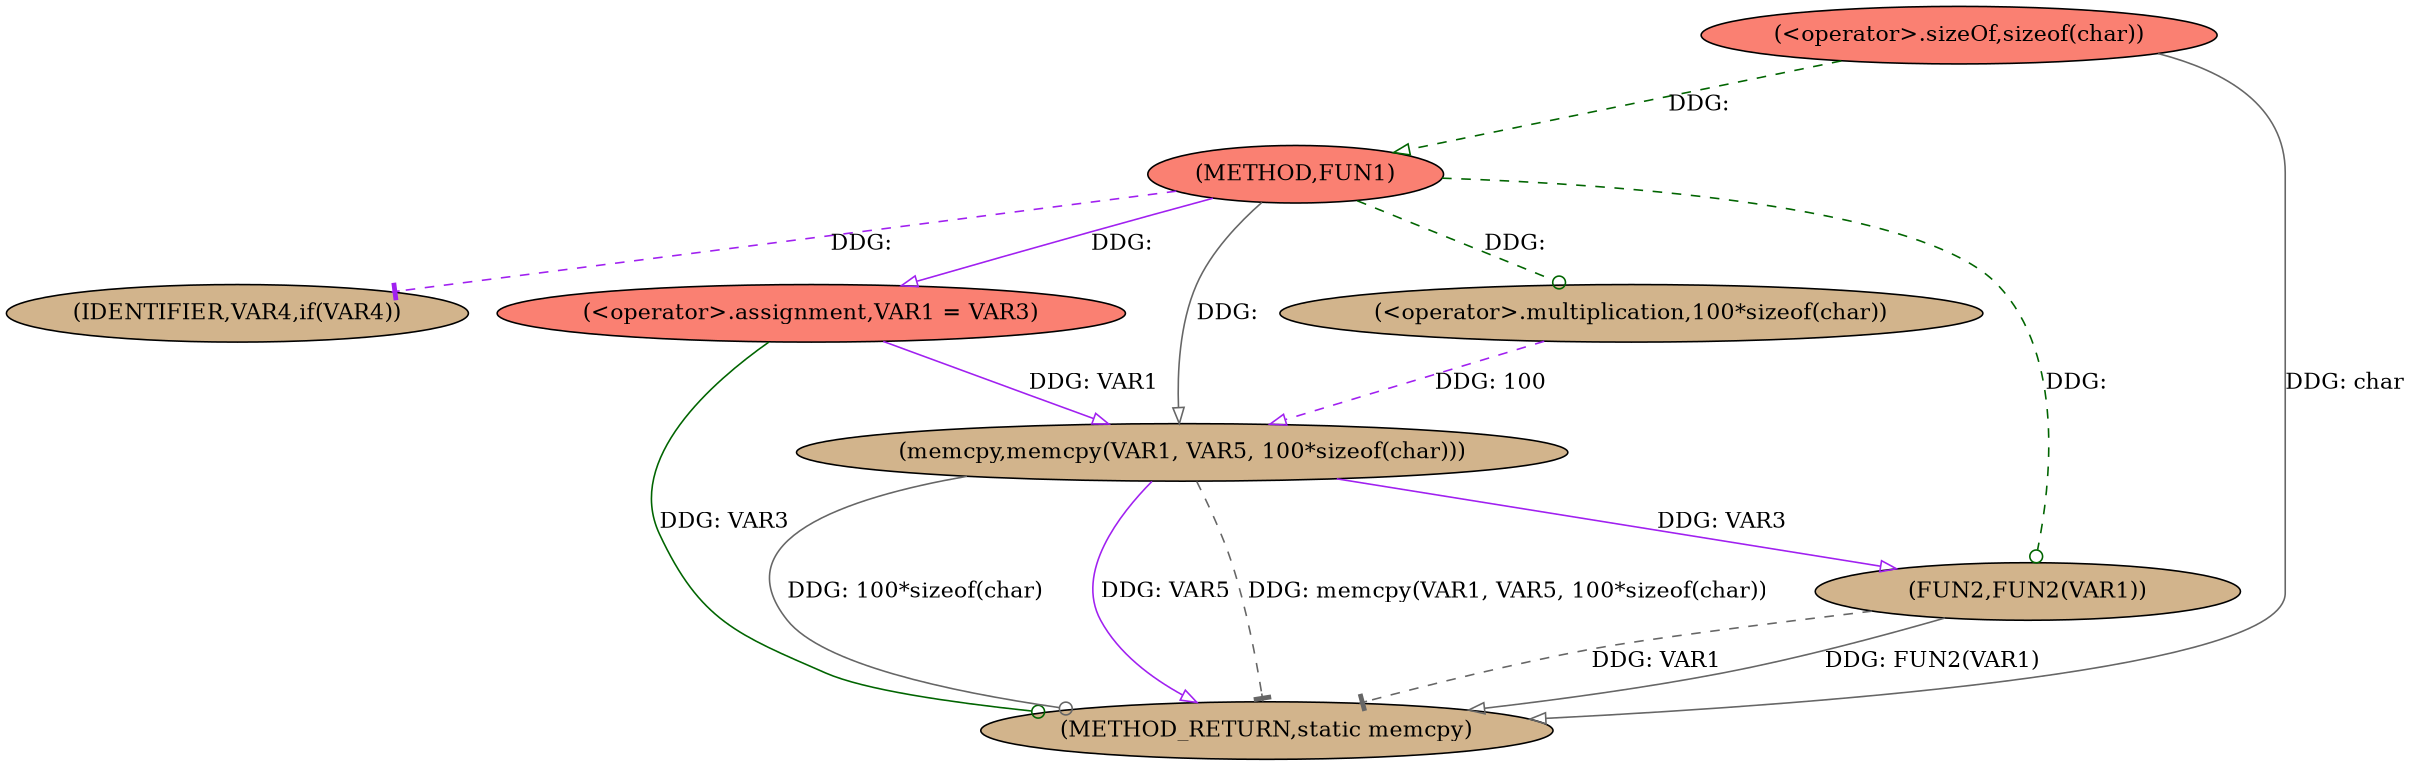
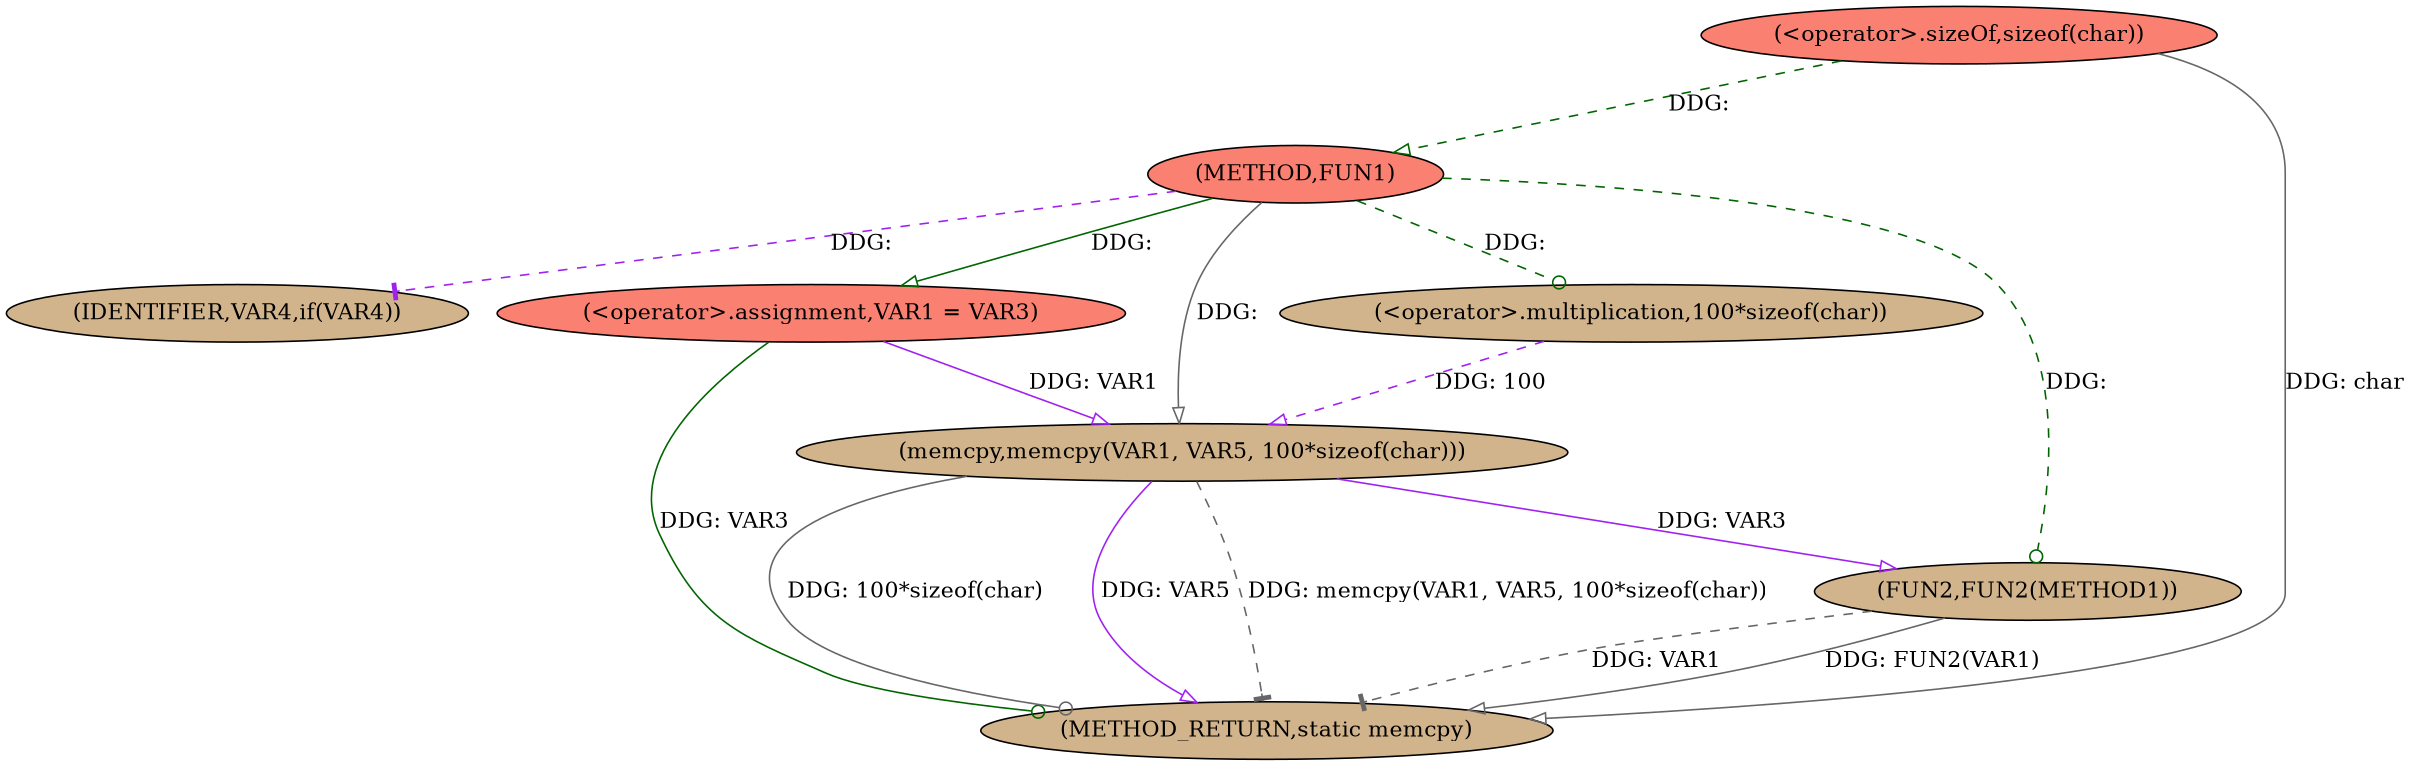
  digraph {
    node [fillcolor=tan style=filled]
    edge [arrowhead=onormal color=gray40 style=solid]
    n1 [fillcolor=salmon label="(METHOD,FUN1)"]
    n2 [label="(IDENTIFIER,VAR4,if(VAR4))"]
    n3 [fillcolor=salmon label="(<operator>.assignment,VAR1 = VAR3)"]
    n4 [label="(memcpy,memcpy(VAR1, VAR5, 100*sizeof(char)))"]
    n5 [label="(<operator>.multiplication,100*sizeof(char))"]
-   n6 [label="(FUN2,FUN2(VAR1))"]
+   n6 [label="(FUN2,FUN2(METHOD1))"]
    n7 [label="(METHOD_RETURN,static memcpy)"]
    n8 [fillcolor=salmon label="(<operator>.sizeOf,sizeof(char))"]
    n1 -> n2 [arrowhead=tee color=purple label="DDG: " style=dashed]
-   n1 -> n3 [color=purple label="DDG: "]
+   n1 -> n3 [color=darkgreen label="DDG: "]
    n1 -> n4 [label="DDG: "]
    n1 -> n5 [arrowhead=odot color=darkgreen label="DDG: " style=dashed]
    n1 -> n6 [arrowhead=odot color=darkgreen label="DDG: " style=dashed]
    n3 -> n4 [color=purple label="DDG: VAR1"]
    n3 -> n7 [arrowhead=odot color=darkgreen label="DDG: VAR3"]
    n4 -> n6 [color=purple label="DDG: VAR3"]
    n4 -> n7 [arrowhead=odot label="DDG: 100*sizeof(char)"]
    n4 -> n7 [color=purple label="DDG: VAR5"]
    n4 -> n7 [arrowhead=tee label="DDG: memcpy(VAR1, VAR5, 100*sizeof(char))" style=dashed]
    n5 -> n4 [color=purple label="DDG: 100" style=dashed]
    n6 -> n7 [arrowhead=tee label="DDG: VAR1" style=dashed]
    n6 -> n7 [label="DDG: FUN2(VAR1)"]
    n8 -> n1 [color=darkgreen label="DDG: " style=dashed]
    n8 -> n7 [label="DDG: char"]
  }
